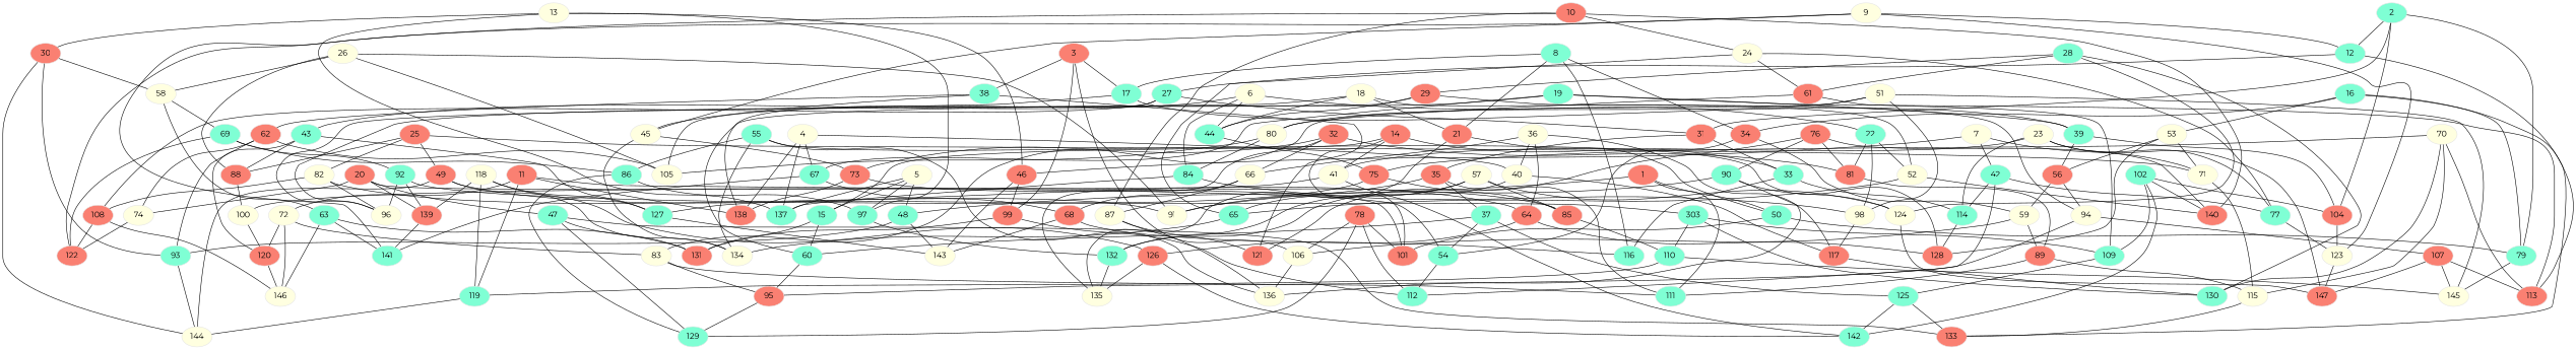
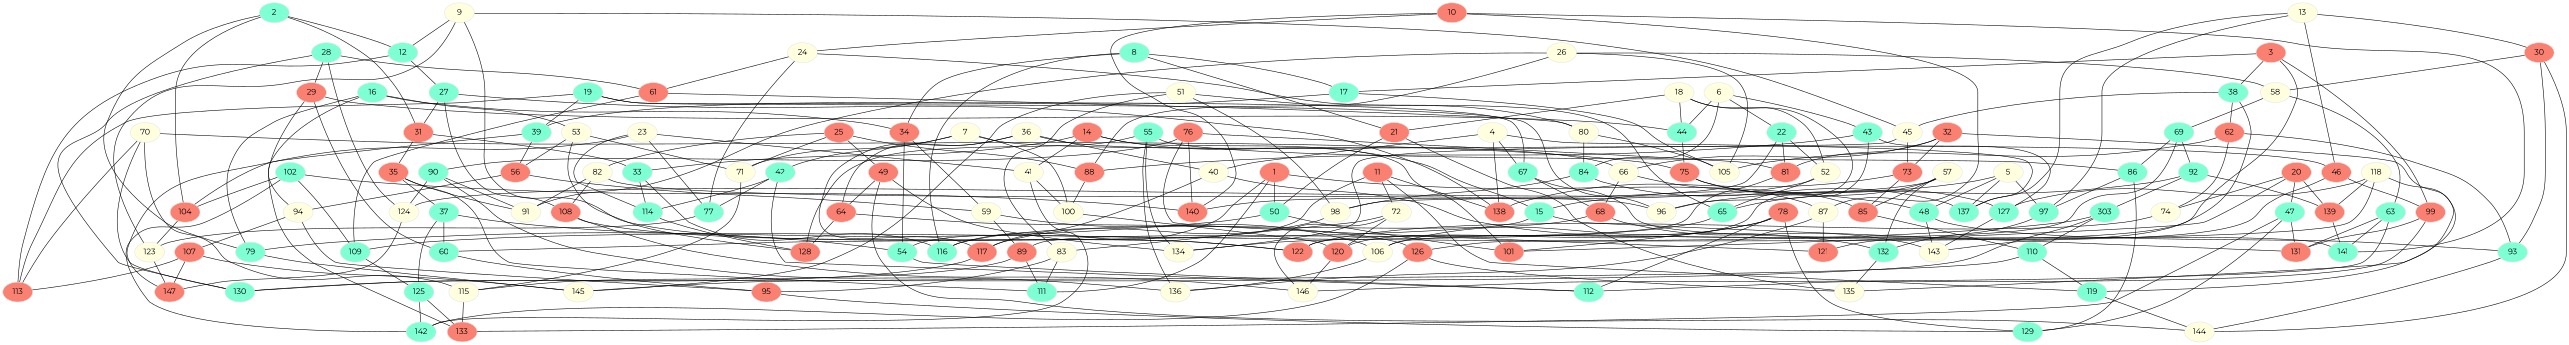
  graph {
    fontname=Montserrat
    node [color=gray90 fillcolor=aquamarine fontname=Montserrat style=filled]
    edge [fontname=Montserrat]
    1 [fillcolor=salmon]
    48
    50
    111
    116
    93
    143 [fillcolor=lightyellow]
    79
    101 [fillcolor=salmon]
    2
    12
    31 [fillcolor=salmon]
    104 [fillcolor=salmon]
    27
    113 [fillcolor=salmon]
    33
    35 [fillcolor=salmon]
    145 [fillcolor=lightyellow]
    123 [fillcolor=lightyellow]
    3 [fillcolor=salmon]
    17
    38
    99 [fillcolor=salmon]
    106 [fillcolor=lightyellow]
    39
    105 [fillcolor=lightyellow]
    45 [fillcolor=lightyellow]
    62 [fillcolor=salmon]
    121 [fillcolor=salmon]
    131 [fillcolor=salmon]
    112
    136 [fillcolor=lightyellow]
    4 [fillcolor=lightyellow]
    40 [fillcolor=lightyellow]
    67
    137
    138 [fillcolor=salmon]
    117 [fillcolor=salmon]
    132
    141
    68 [fillcolor=salmon]
    5 [fillcolor=lightyellow]
    15
    97
    60
    6 [fillcolor=lightyellow]
    22
    43
    44
    84
    52 [fillcolor=lightyellow]
    81 [fillcolor=salmon]
    98 [fillcolor=lightyellow]
    88 [fillcolor=salmon]
    120 [fillcolor=salmon]
    127
    75 [fillcolor=salmon]
    7 [fillcolor=lightyellow]
    42
    46 [fillcolor=salmon]
    71 [fillcolor=lightyellow]
    100 [fillcolor=lightyellow]
    77
    114
    115 [fillcolor=lightyellow]
    8
    21 [fillcolor=salmon]
    34 [fillcolor=salmon]
    135 [fillcolor=lightyellow]
    54
    59 [fillcolor=lightyellow]
    9 [fillcolor=lightyellow]
    122 [fillcolor=salmon]
    73 [fillcolor=salmon]
    134 [fillcolor=lightyellow]
    147 [fillcolor=salmon]
    10 [fillcolor=salmon]
    24 [fillcolor=lightyellow]
    87 [fillcolor=lightyellow]
    140 [fillcolor=salmon]
    61 [fillcolor=salmon]
    65
    11 [fillcolor=salmon]
    72 [fillcolor=lightyellow]
    119
    83 [fillcolor=lightyellow]
    146 [fillcolor=lightyellow]
    144 [fillcolor=lightyellow]
    108 [fillcolor=salmon]
    13 [fillcolor=lightyellow]
    30 [fillcolor=salmon]
    58 [fillcolor=lightyellow]
    14 [fillcolor=salmon]
    41 [fillcolor=lightyellow]
    142
    95 [fillcolor=salmon]
    16
    53 [fillcolor=lightyellow]
    133 [fillcolor=salmon]
    56 [fillcolor=salmon]
    128 [fillcolor=salmon]
    18 [fillcolor=lightyellow]
    96 [fillcolor=lightyellow]
    19
    20 [fillcolor=salmon]
    47
    74 [fillcolor=lightyellow]
    139 [fillcolor=salmon]
    129
    89 [fillcolor=salmon]
    23 [fillcolor=lightyellow]
    80 [fillcolor=lightyellow]
    109
    25 [fillcolor=salmon]
    49 [fillcolor=salmon]
    82 [fillcolor=lightyellow]
    64 [fillcolor=salmon]
    91 [fillcolor=lightyellow]
    26 [fillcolor=lightyellow]
    63
    69
    28
    29 [fillcolor=salmon]
    124 [fillcolor=lightyellow]
    130
    94 [fillcolor=lightyellow]
    107 [fillcolor=salmon]
    37
    32 [fillcolor=salmon]
    66 [fillcolor=lightyellow]
    85 [fillcolor=salmon]
    125
    36 [fillcolor=lightyellow]
    126 [fillcolor=salmon]
    51 [fillcolor=lightyellow]
    55
    86
    57 [fillcolor=lightyellow]
    110
    92
    n141 [label=303]
    70 [fillcolor=lightyellow]
    76 [fillcolor=salmon]
    90
    78 [fillcolor=salmon]
    102
    118 [fillcolor=lightyellow]
    1 -- 48
    1 -- 50
    1 -- 111
+   1 -- 116
    48 -- 93
    48 -- 143
    50 -- 79
    50 -- 101
    93 -- 144
    79 -- 145
    2 -- 79
    2 -- 12
    2 -- 31
    2 -- 104
    12 -- 27
    12 -- 113
    31 -- 33
    31 -- 35
    104 -- 123
    27 -- 31
    27 -- 138
    27 -- 108
    33 -- 116
    33 -- 114
    35 -- 111
    35 -- 91
    35 -- 37
    123 -- 147
    3 -- 17
    3 -- 38
    3 -- 99
    3 -- 106
    17 -- 39
    17 -- 105
    38 -- 45
    38 -- 62
    38 -- 121
    99 -- 131
    99 -- 112
    106 -- 136
    39 -- 104
    39 -- 56
    45 -- 73
    45 -- 134
    62 -- 93
    62 -- 105
    62 -- 74
    4 -- 40
    4 -- 67
    4 -- 137
    4 -- 138
    40 -- 117
    40 -- 132
    67 -- 141
    67 -- 68
    117 -- 130
    132 -- 135
    68 -- 116
    68 -- 143
    5 -- 48
    5 -- 137
    5 -- 15
    5 -- 97
    15 -- 131
    15 -- 60
    97 -- 132
    60 -- 95
    6 -- 22
    6 -- 43
    6 -- 44
    6 -- 84
    22 -- 52
    22 -- 81
    22 -- 98
    43 -- 88
    43 -- 120
    43 -- 127
    44 -- 75
    84 -- 137
    84 -- 98
    52 -- 140
    52 -- 65
    81 -- 89
    98 -- 117
    88 -- 100
    120 -- 146
    127 -- 143
    75 -- 127
    75 -- 85
    7 -- 42
    7 -- 46
    7 -- 71
+   7 -- 100
    42 -- 112
    42 -- 77
    42 -- 114
    46 -- 143
    46 -- 99
    71 -- 115
    100 -- 120
    77 -- 123
    114 -- 128
    115 -- 133
    8 -- 116
    8 -- 17
    8 -- 21
    8 -- 34
    21 -- 50
    21 -- 135
    34 -- 54
    34 -- 59
    54 -- 112
    59 -- 106
    59 -- 89
    9 -- 12
    9 -- 123
    9 -- 45
    9 -- 122
    73 -- 138
    73 -- 85
    10 -- 141
    10 -- 24
    10 -- 87
    10 -- 140
    24 -- 77
    24 -- 61
    24 -- 65
    87 -- 121
    87 -- 136
    61 -- 80
    61 -- 109
    65 -- 134
    11 -- 138
    11 -- 54
    11 -- 72
    11 -- 119
    72 -- 120
    72 -- 83
    72 -- 146
    119 -- 144
    83 -- 111
    83 -- 95
    108 -- 122
    108 -- 146
    13 -- 137
    13 -- 97
    13 -- 46
    13 -- 30
    30 -- 93
    30 -- 144
    30 -- 58
    58 -- 63
    58 -- 69
    14 -- 101
    14 -- 33
    14 -- 15
    14 -- 41
    41 -- 100
    41 -- 142
    95 -- 129
    16 -- 79
    16 -- 34
    16 -- 53
    16 -- 133
    53 -- 71
    53 -- 56
    53 -- 128
    56 -- 59
    56 -- 94
    18 -- 44
    18 -- 52
    18 -- 21
    18 -- 96
    19 -- 113
    19 -- 39
    19 -- 67
    19 -- 96
    20 -- 101
    20 -- 47
    20 -- 74
    20 -- 139
    47 -- 131
    47 -- 133
    47 -- 129
    74 -- 122
    139 -- 141
    89 -- 111
    89 -- 115
    23 -- 77
    23 -- 114
    23 -- 147
    23 -- 41
    80 -- 105
    80 -- 84
    109 -- 125
    25 -- 88
    25 -- 71
    25 -- 49
    25 -- 82
    49 -- 134
    49 -- 144
    49 -- 64
    82 -- 108
    82 -- 96
    82 -- 91
    64 -- 128
    64 -- 126
    26 -- 105
    26 -- 88
    26 -- 58
    26 -- 91
    63 -- 131
    63 -- 141
    63 -- 146
    69 -- 122
    69 -- 86
    69 -- 92
    28 -- 61
    28 -- 29
    28 -- 124
    28 -- 130
    29 -- 60
    29 -- 44
    29 -- 94
    124 -- 147
    94 -- 95
    94 -- 107
    107 -- 113
    107 -- 145
    107 -- 147
    37 -- 60
    37 -- 54
    37 -- 125
    32 -- 81
    32 -- 135
    32 -- 73
    32 -- 66
    66 -- 68
    66 -- 87
    85 -- 110
    125 -- 142
    125 -- 133
    36 -- 40
    36 -- 117
    36 -- 64
    36 -- 66
    126 -- 135
    126 -- 142
    51 -- 145
    51 -- 98
    51 -- 83
    51 -- 80
    55 -- 136
    55 -- 134
    55 -- 128
    55 -- 86
    86 -- 97
    86 -- 129
    57 -- 132
    57 -- 65
    57 -- 124
    57 -- 85
    110 -- 145
    110 -- 119
    92 -- 96
    92 -- 139
    92 -- n141
    n141 -- 109
    n141 -- 130
    n141 -- 110
    70 -- 113
    70 -- 75
    70 -- 115
    70 -- 130
    76 -- 121
    76 -- 81
    76 -- 140
    76 -- 90
    90 -- 136
    90 -- 91
    90 -- 124
    78 -- 101
    78 -- 106
    78 -- 112
    78 -- 129
    102 -- 104
    102 -- 140
    102 -- 142
    102 -- 109
    118 -- 127
    118 -- 119
    118 -- 139
    118 -- 126
  }
